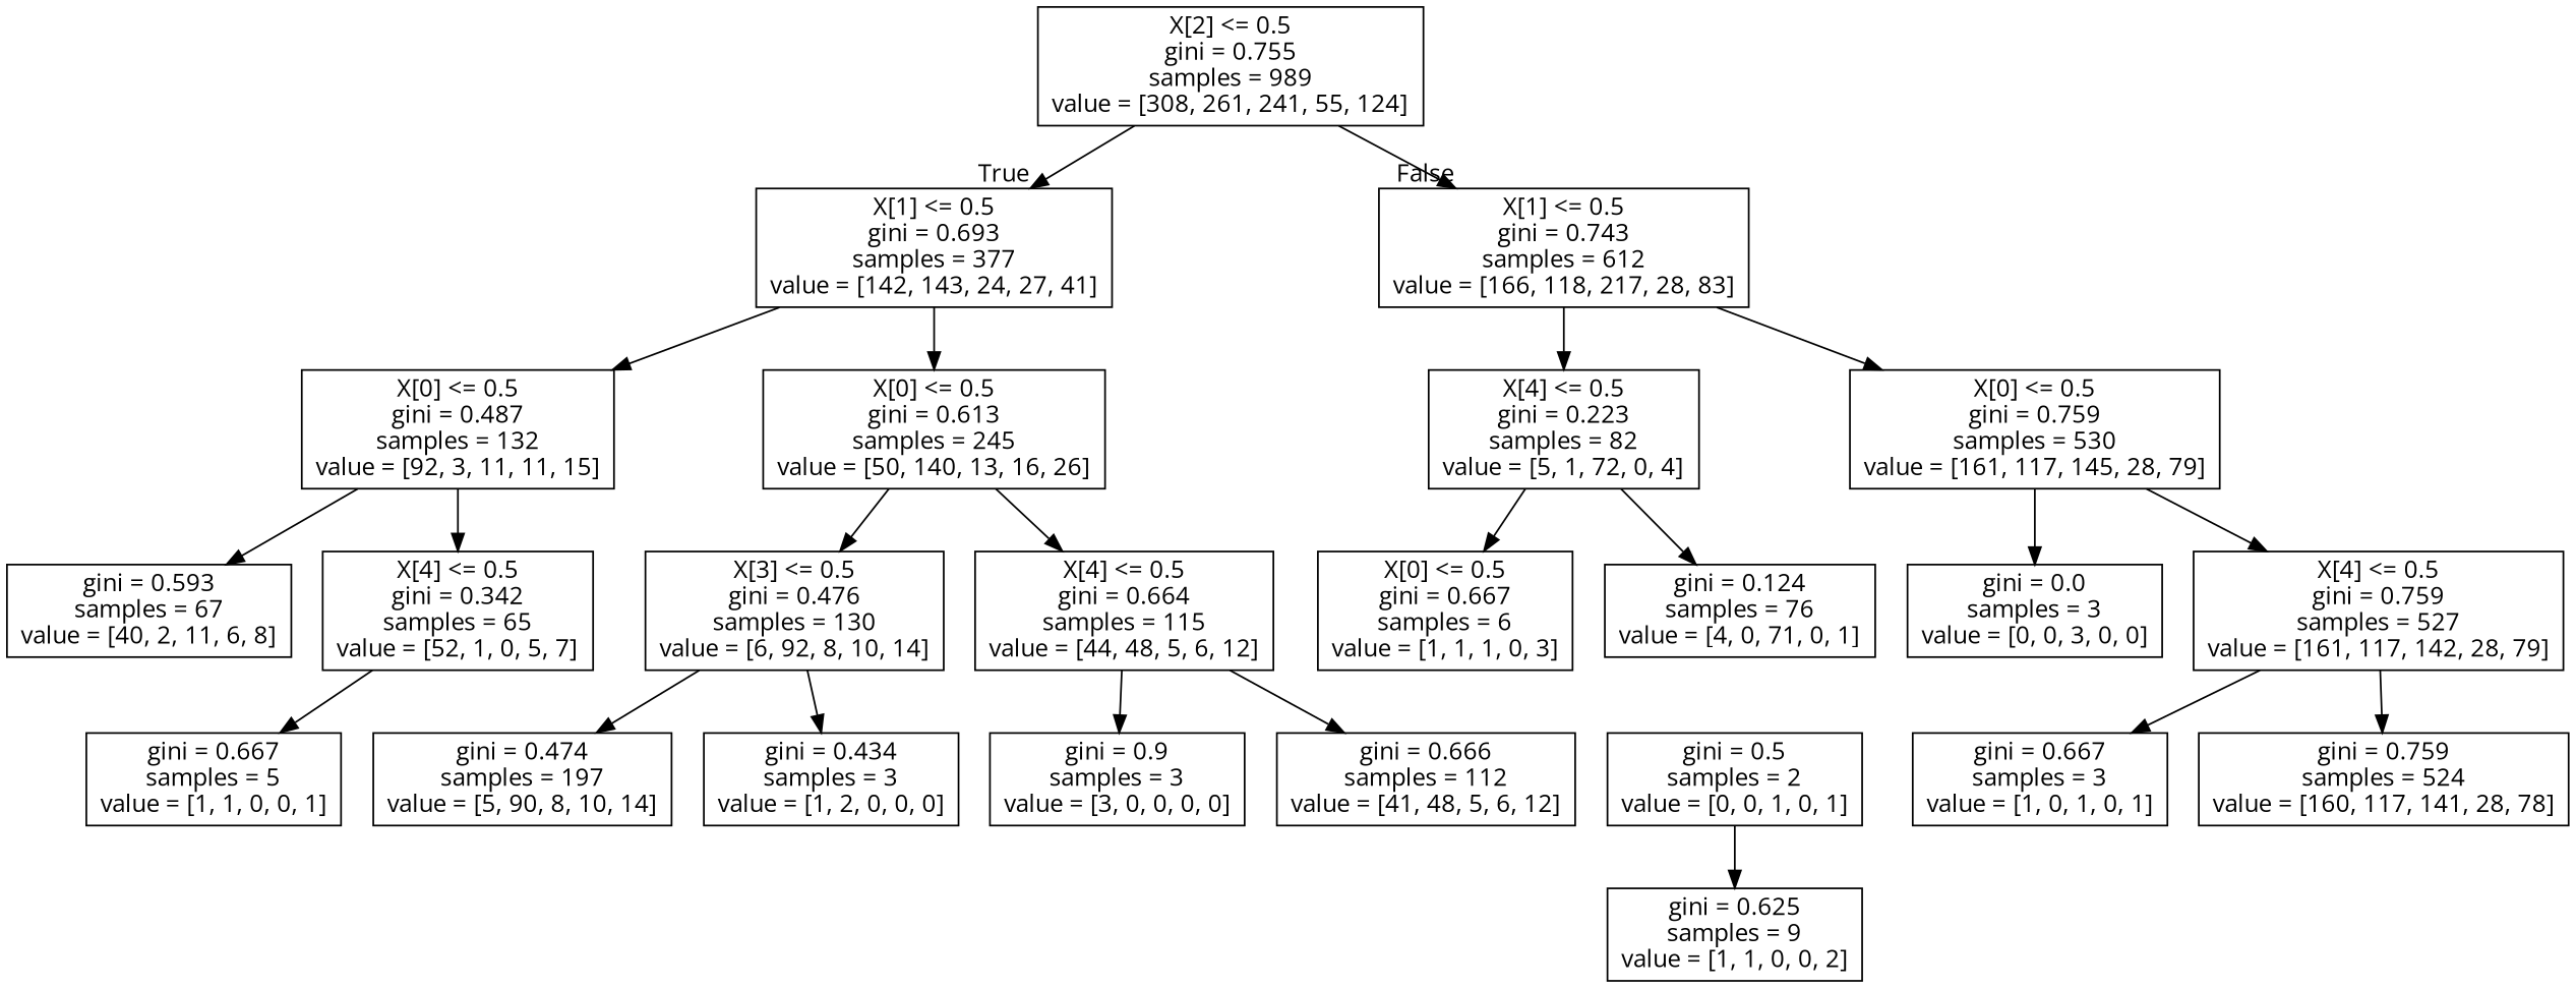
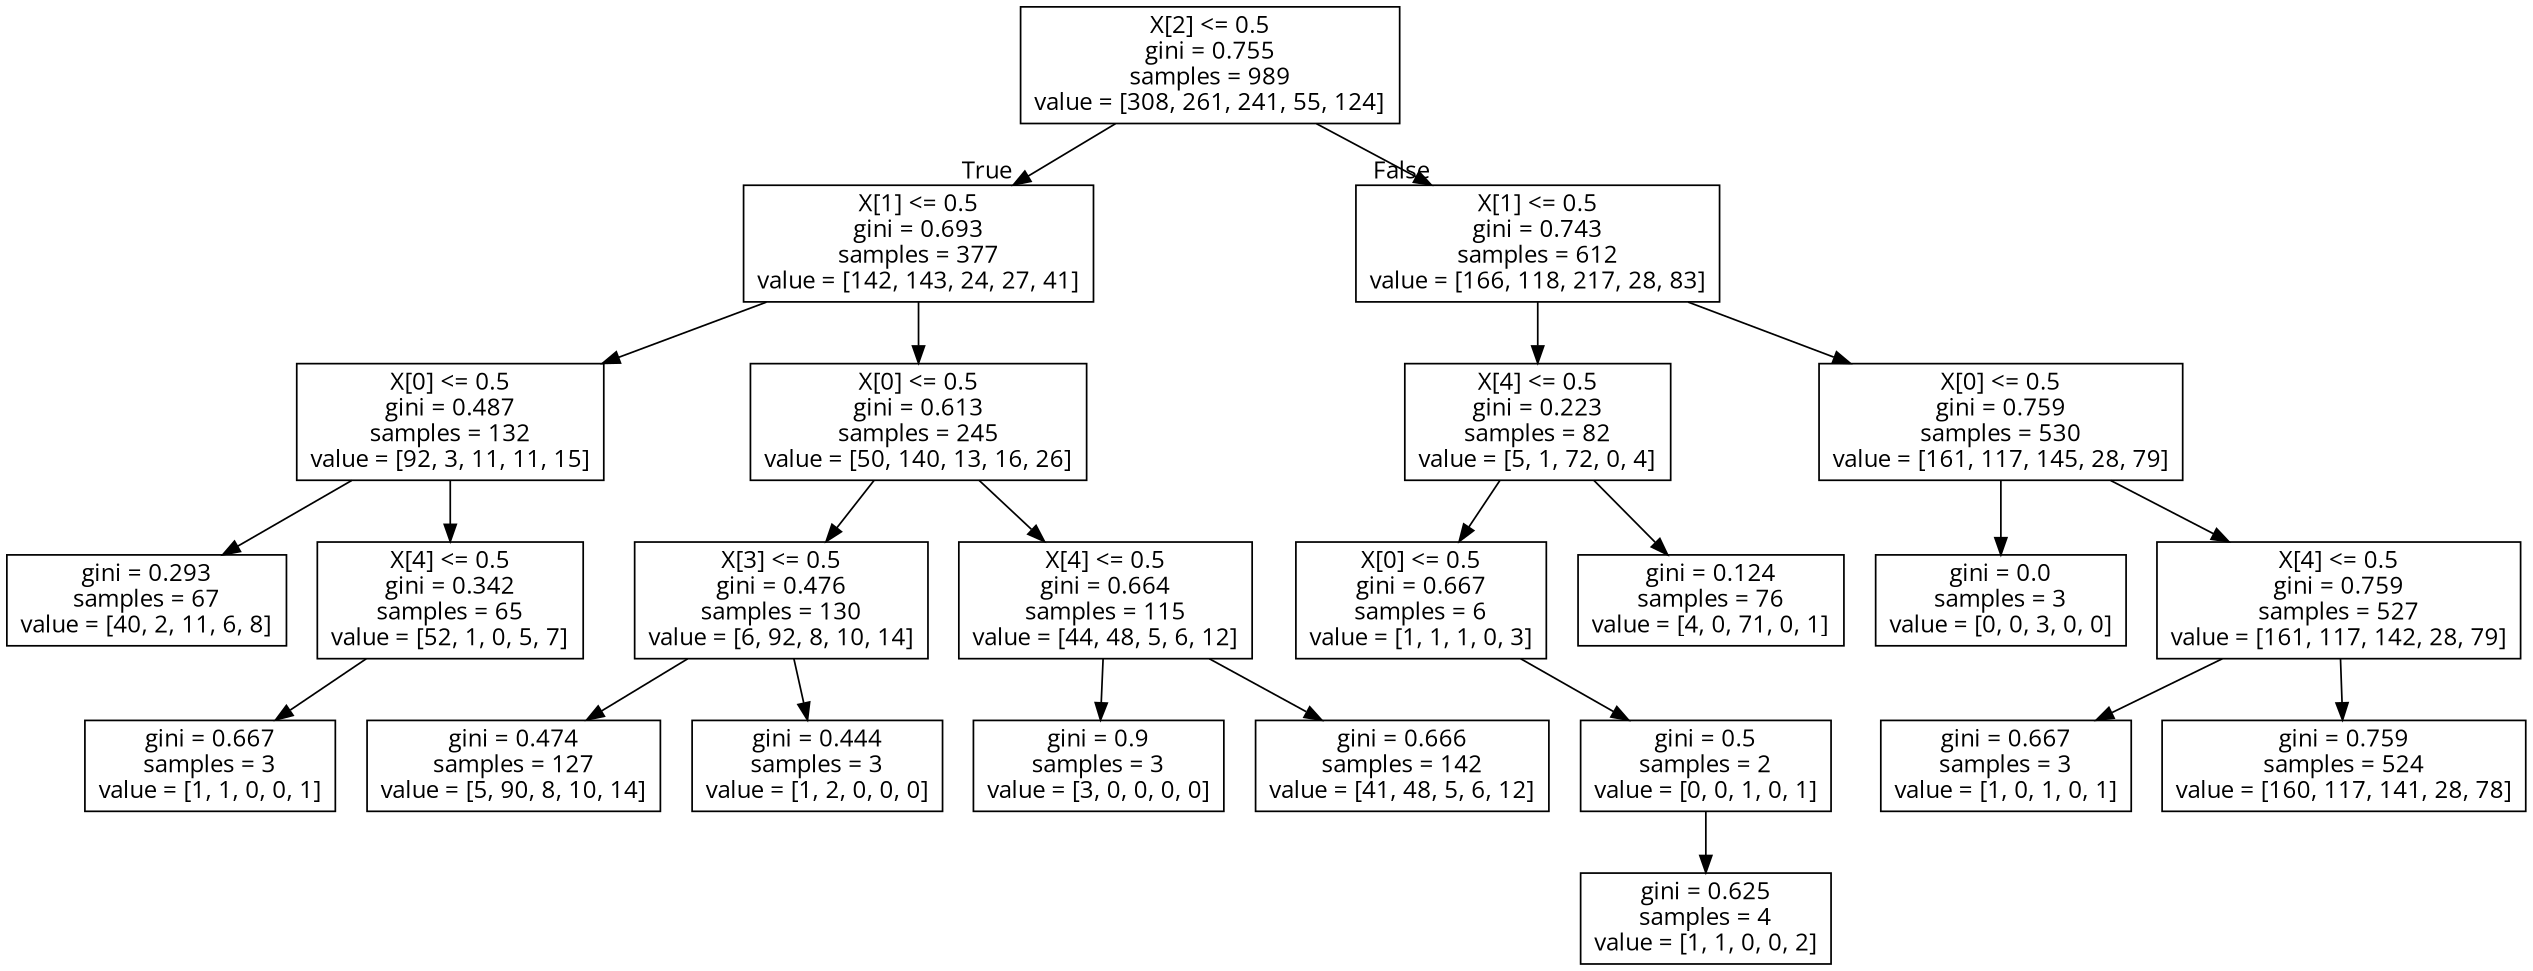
  digraph {
    fontname="Open Sans"
    node [fontname="Open Sans" shape=box]
    edge [fontname="Open Sans"]
    n1 [label="X[2] <= 0.5\ngini = 0.755\nsamples = 989\nvalue = [308, 261, 241, 55, 124]"]
    n2 [label="X[1] <= 0.5\ngini = 0.693\nsamples = 377\nvalue = [142, 143, 24, 27, 41]"]
    n3 [label="X[1] <= 0.5\ngini = 0.743\nsamples = 612\nvalue = [166, 118, 217, 28, 83]"]
    n4 [label="X[0] <= 0.5\ngini = 0.487\nsamples = 132\nvalue = [92, 3, 11, 11, 15]"]
    n5 [label="X[0] <= 0.5\ngini = 0.613\nsamples = 245\nvalue = [50, 140, 13, 16, 26]"]
    n6 [label="X[4] <= 0.5\ngini = 0.223\nsamples = 82\nvalue = [5, 1, 72, 0, 4]"]
    n7 [label="X[0] <= 0.5\ngini = 0.759\nsamples = 530\nvalue = [161, 117, 145, 28, 79]"]
-   n8 [label="gini = 0.593\nsamples = 67\nvalue = [40, 2, 11, 6, 8]"]
+   n8 [label="gini = 0.293\nsamples = 67\nvalue = [40, 2, 11, 6, 8]"]
    n9 [label="X[4] <= 0.5\ngini = 0.342\nsamples = 65\nvalue = [52, 1, 0, 5, 7]"]
    n10 [label="X[3] <= 0.5\ngini = 0.476\nsamples = 130\nvalue = [6, 92, 8, 10, 14]"]
    n11 [label="X[4] <= 0.5\ngini = 0.664\nsamples = 115\nvalue = [44, 48, 5, 6, 12]"]
-   n12 [label="gini = 0.667\nsamples = 5\nvalue = [1, 1, 0, 0, 1]"]
-   n13 [label="gini = 0.474\nsamples = 197\nvalue = [5, 90, 8, 10, 14]"]
-   n14 [label="gini = 0.434\nsamples = 3\nvalue = [1, 2, 0, 0, 0]"]
+   n12 [label="gini = 0.667\nsamples = 3\nvalue = [1, 1, 0, 0, 1]"]
+   n13 [label="gini = 0.474\nsamples = 127\nvalue = [5, 90, 8, 10, 14]"]
+   n14 [label="gini = 0.444\nsamples = 3\nvalue = [1, 2, 0, 0, 0]"]
    n15 [label="gini = 0.9\nsamples = 3\nvalue = [3, 0, 0, 0, 0]"]
-   n16 [label="gini = 0.666\nsamples = 112\nvalue = [41, 48, 5, 6, 12]"]
+   n16 [label="gini = 0.666\nsamples = 142\nvalue = [41, 48, 5, 6, 12]"]
    n17 [label="X[0] <= 0.5\ngini = 0.667\nsamples = 6\nvalue = [1, 1, 1, 0, 3]"]
    n18 [label="gini = 0.124\nsamples = 76\nvalue = [4, 0, 71, 0, 1]"]
    n19 [label="gini = 0.0\nsamples = 3\nvalue = [0, 0, 3, 0, 0]"]
    n20 [label="X[4] <= 0.5\ngini = 0.759\nsamples = 527\nvalue = [161, 117, 142, 28, 79]"]
    n21 [label="gini = 0.5\nsamples = 2\nvalue = [0, 0, 1, 0, 1]"]
-   n22 [label="gini = 0.625\nsamples = 9\nvalue = [1, 1, 0, 0, 2]"]
+   n22 [label="gini = 0.625\nsamples = 4\nvalue = [1, 1, 0, 0, 2]"]
    n23 [label="gini = 0.667\nsamples = 3\nvalue = [1, 0, 1, 0, 1]"]
    n24 [label="gini = 0.759\nsamples = 524\nvalue = [160, 117, 141, 28, 78]"]
    n1 -> n2 [headlabel=True labelangle=45 labeldistance=2.5]
    n1 -> n3 [headlabel=False labelangle=-45 labeldistance=2.5]
    n2 -> n4
    n2 -> n5
    n3 -> n6
    n3 -> n7
    n4 -> n8
    n4 -> n9
    n5 -> n10
    n5 -> n11
    n6 -> n17
    n6 -> n18
    n7 -> n19
    n7 -> n20
    n9 -> n12
    n10 -> n13
    n10 -> n14
    n11 -> n15
    n11 -> n16
+   n17 -> n21
    n20 -> n23
    n20 -> n24
    n21 -> n22
  }
